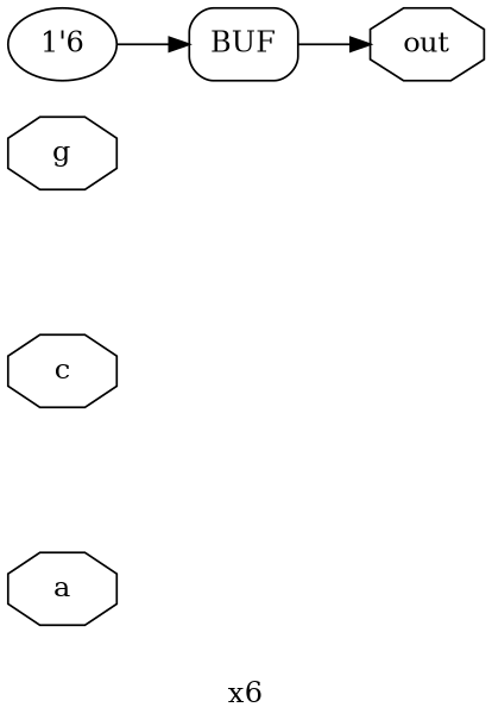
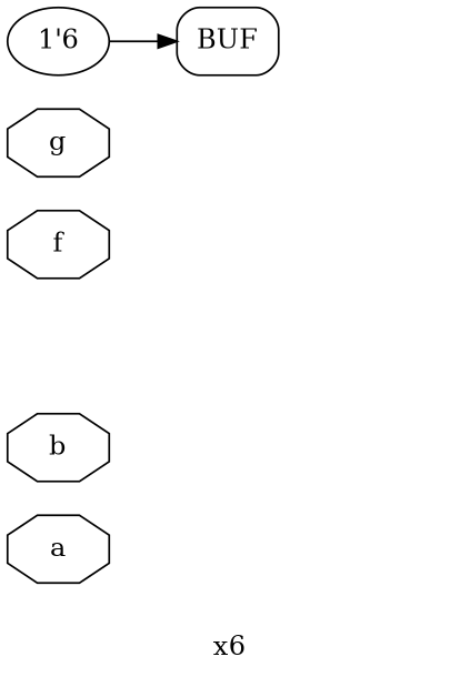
  digraph {
    label=x6
    rankdir=LR
    remincross=true
    node [color=black fontcolor=black shape=octagon]
    edge [color=black]
    n1 [label=a]
-   n3 [label=c]
+   n2 [label=b]
+   n4 [label=f]
    n5 [label=g]
-   n6 [label=out]
    n7 [label="1'6" color="" fontcolor="" shape=""]
    n8 [label=BUF shape=box style=rounded color="" fontcolor=""]
    n7 -> n8 [headport="w:w" tailport=e]
-   n8 -> n6 [headport=w tailport="e:e"]
  }
